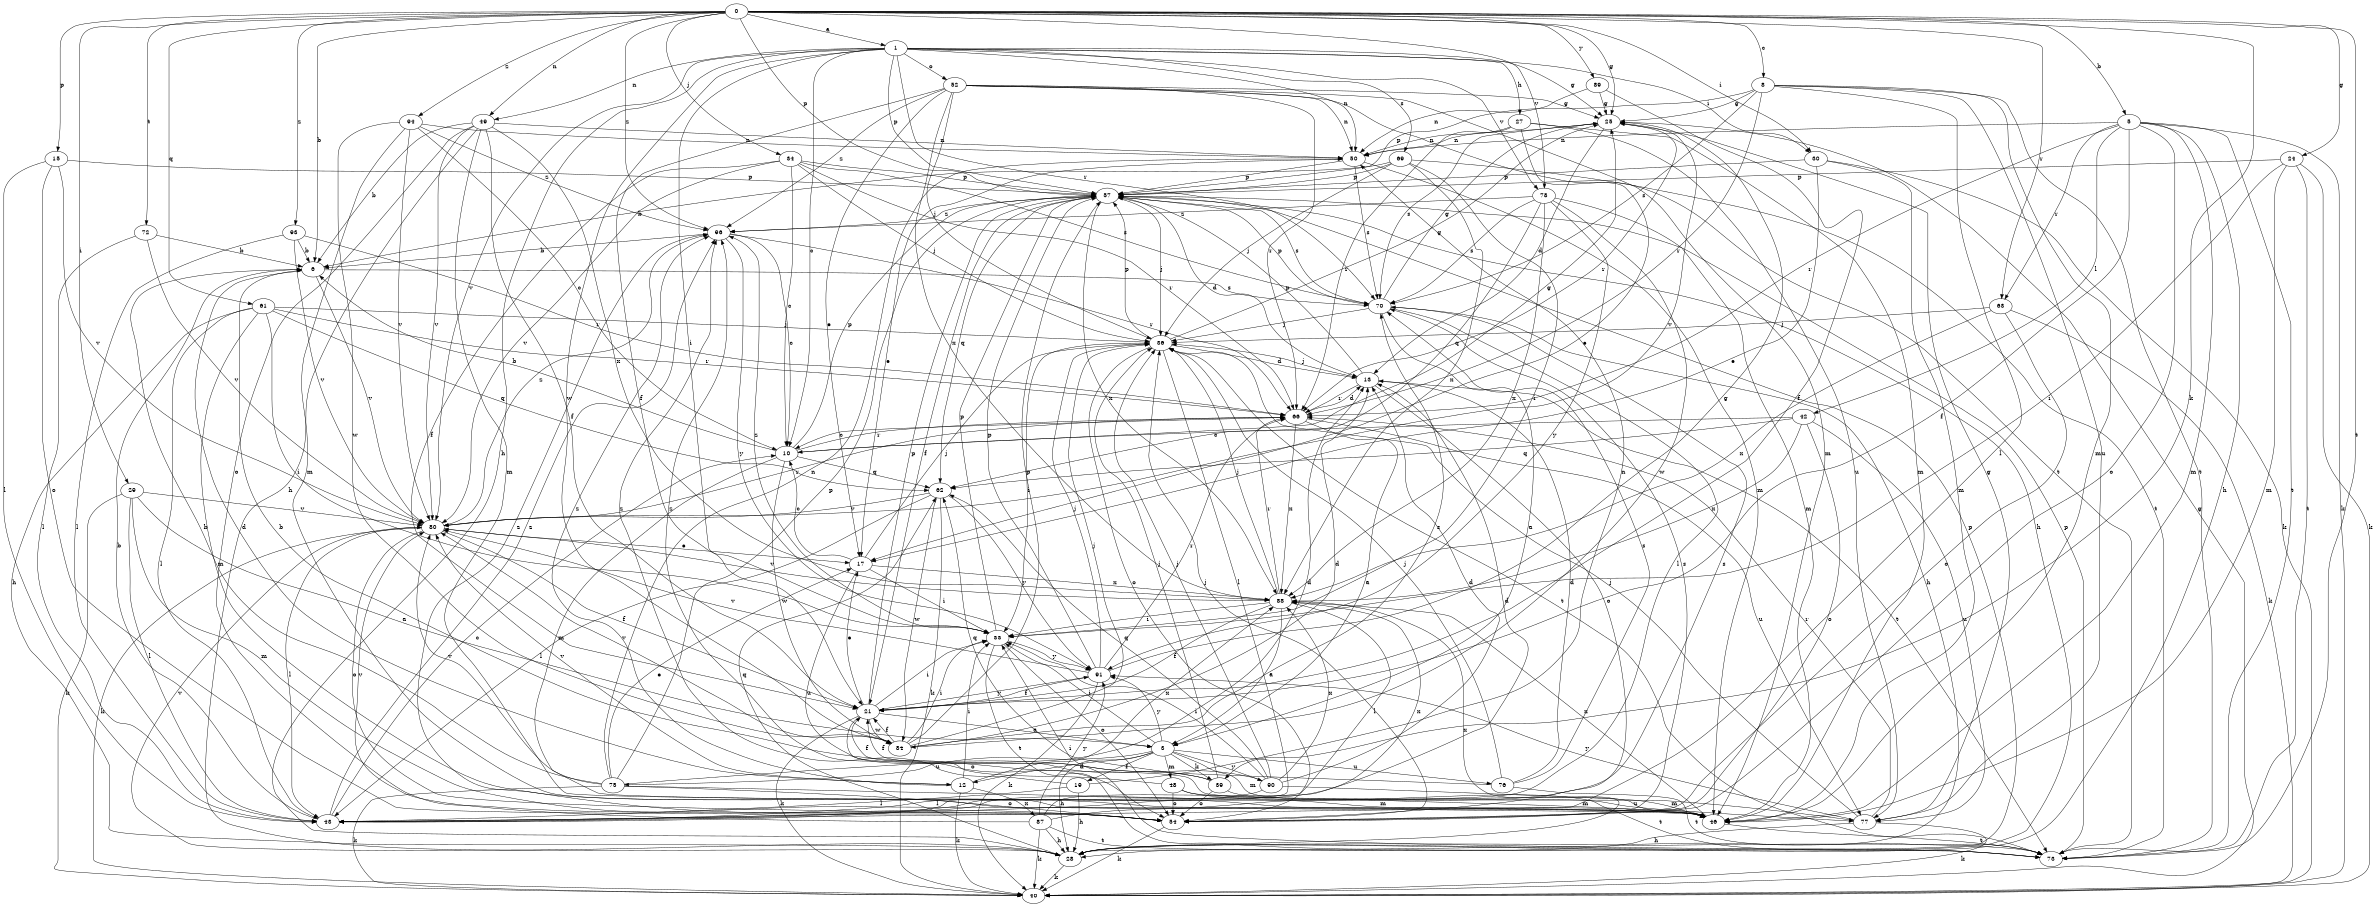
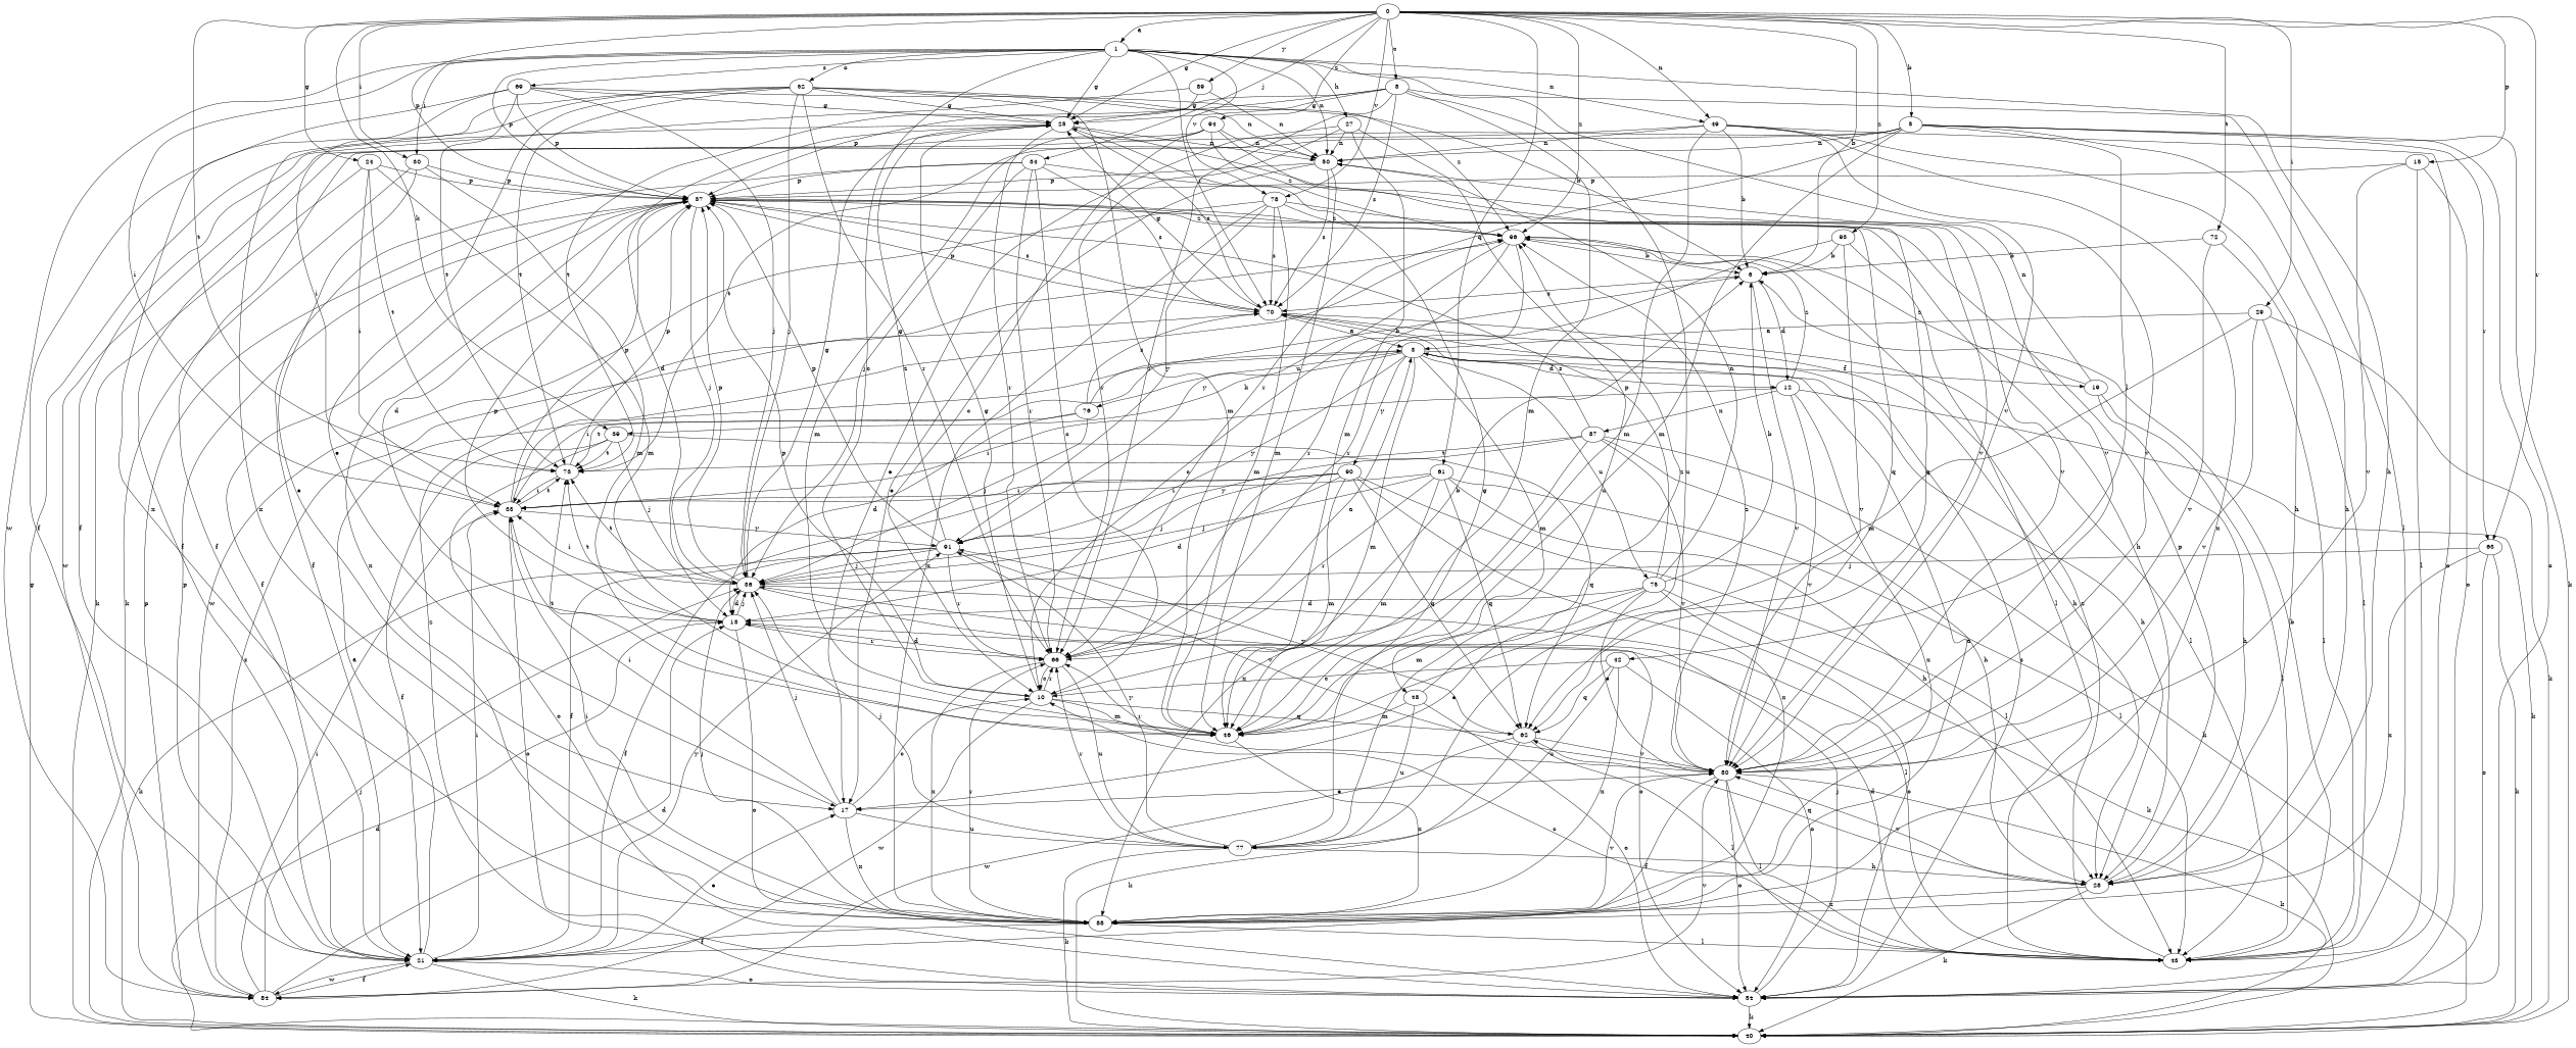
  strict digraph {
    0
    1
    5
    6
    8
    24
    25
    29
    30
    34
    39
    49
    n13 [label=15]
    57
    61
    63
    72
    73
    78
    89
    93
    94
    96
    10
    27
    28
    33
    50
    52
    69
    70
    80
    84
    46
    21
    40
    42
    54
    66
    12
    43
    77
    13
    3
    17
    36
    62
    88
    91
    19
    n51 [label=48]
    75
    76
    90
    87
    0 -> 1 [label=a]
    0 -> 5 [label=b]
    0 -> 6 [label=b]
    0 -> 8 [label=c]
    0 -> 24 [label=g]
    0 -> 25 [label=g]
    0 -> 29 [label=i]
    0 -> 30 [label=i]
    0 -> 34 [label=j]
    0 -> 39 [label=k]
    0 -> 49 [label=n]
    0 -> n13 [label=p]
    0 -> 57 [label=p]
    0 -> 61 [label=q]
    0 -> 63 [label=r]
    0 -> 72 [label=t]
    0 -> 73 [label=t]
    0 -> 78 [label=v]
    0 -> 89 [label=y]
    0 -> 93 [label=z]
    0 -> 94 [label=z]
    0 -> 96 [label=z]
    1 -> 25 [label=g]
    1 -> 30 [label=i]
    1 -> 49 [label=n]
    1 -> 57 [label=p]
    1 -> 78 [label=v]
    1 -> 10 [label=c]
    1 -> 27 [label=h]
    1 -> 28 [label=h]
    1 -> 33 [label=i]
    1 -> 50 [label=n]
    1 -> 52 [label=o]
    1 -> 69 [label=s]
    1 -> 70 [label=r]
    1 -> 80 [label=v]
    1 -> 84 [label=w]
    5 -> 63 [label=r]
    5 -> 73 [label=t]
    5 -> 28 [label=h]
    5 -> 50 [label=n]
    5 -> 46 [label=m]
    5 -> 21 [label=f]
    5 -> 40 [label=k]
    5 -> 42 [label=l]
    5 -> 54 [label=o]
    5 -> 66 [label=r]
    6 -> 70 [label=s]
    6 -> 80 [label=v]
    6 -> 12 [label=d]
    8 -> 25 [label=g]
    8 -> 57 [label=p]
    8 -> 73 [label=t]
    8 -> 70 [label=s]
    8 -> 46 [label=m]
    8 -> 66 [label=r]
    8 -> 43 [label=l]
    8 -> 77 [label=u]
    24 -> 57 [label=p]
    24 -> 73 [label=t]
    24 -> 33 [label=i]
    24 -> 46 [label=m]
    24 -> 40 [label=k]
    25 -> 50 [label=n]
    25 -> 70 [label=s]
    25 -> 80 [label=v]
    25 -> 66 [label=r]
    25 -> 13 [label=d]
    29 -> 80 [label=v]
    29 -> 46 [label=m]
    29 -> 40 [label=k]
    29 -> 43 [label=l]
    29 -> 3 [label=a]
    30 -> 57 [label=p]
    30 -> 46 [label=m]
    30 -> 40 [label=k]
    30 -> 17 [label=e]
    34 -> 57 [label=p]
    34 -> 10 [label=c]
    34 -> 70 [label=s]
    34 -> 80 [label=v]
    34 -> 21 [label=f]
    34 -> 66 [label=r]
    34 -> 36 [label=j]
    39 -> 73 [label=t]
    39 -> 21 [label=f]
    39 -> 54 [label=o]
    39 -> 36 [label=j]
    39 -> 62 [label=q]
    49 -> 6 [label=b]
    49 -> 28 [label=h]
    49 -> 50 [label=n]
    49 -> 80 [label=v]
    49 -> 46 [label=m]
    49 -> 21 [label=f]
    49 -> 54 [label=o]
    49 -> 88 [label=x]
    n13 -> 57 [label=p]
    n13 -> 80 [label=v]
    n13 -> 54 [label=o]
    n13 -> 43 [label=l]
    57 -> 96 [label=z]
    57 -> 28 [label=h]
    57 -> 70 [label=s]
    57 -> 21 [label=f]
    57 -> 13 [label=d]
    57 -> 36 [label=j]
    57 -> 62 [label=q]
    57 -> 88 [label=x]
    61 -> 28 [label=h]
    61 -> 33 [label=i]
    61 -> 46 [label=m]
    61 -> 66 [label=r]
    61 -> 43 [label=l]
    61 -> 36 [label=j]
    61 -> 62 [label=q]
    63 -> 40 [label=k]
    63 -> 54 [label=o]
    63 -> 36 [label=j]
    63 -> 88 [label=x]
    72 -> 6 [label=b]
    72 -> 80 [label=v]
    72 -> 43 [label=l]
    73 -> 57 [label=p]
    73 -> 33 [label=i]
    78 -> 96 [label=z]
    78 -> 70 [label=s]
    78 -> 84 [label=w]
    78 -> 46 [label=m]
    78 -> 62 [label=q]
    78 -> 88 [label=x]
    78 -> 91 [label=y]
    89 -> 25 [label=g]
    89 -> 50 [label=n]
    89 -> 21 [label=f]
    93 -> 6 [label=b]
    93 -> 80 [label=v]
    93 -> 66 [label=r]
    93 -> 43 [label=l]
    94 -> 96 [label=z]
    94 -> 10 [label=c]
    94 -> 50 [label=n]
    94 -> 80 [label=v]
    94 -> 84 [label=w]
    94 -> 46 [label=m]
    96 -> 6 [label=b]
    96 -> 10 [label=c]
    96 -> 66 [label=r]
    96 -> 91 [label=y]
    10 -> 6 [label=b]
    10 -> 25 [label=g]
    10 -> 57 [label=p]
    10 -> 84 [label=w]
    10 -> 46 [label=m]
    10 -> 66 [label=r]
    10 -> 62 [label=q]
    27 -> 50 [label=n]
    27 -> 46 [label=m]
    27 -> 66 [label=r]
    27 -> 77 [label=u]
    27 -> 17 [label=e]
    28 -> 57 [label=p]
    28 -> 80 [label=v]
    28 -> 40 [label=k]
    28 -> 62 [label=q]
    28 -> 88 [label=x]
    33 -> 57 [label=p]
    33 -> 73 [label=t]
    33 -> 96 [label=z]
    33 -> 54 [label=o]
    33 -> 91 [label=y]
    50 -> 57 [label=p]
    50 -> 70 [label=s]
    50 -> 46 [label=m]
    50 -> 17 [label=e]
    52 -> 25 [label=g]
    52 -> 73 [label=t]
    52 -> 96 [label=z]
    52 -> 50 [label=n]
    52 -> 46 [label=m]
    52 -> 21 [label=f]
    52 -> 66 [label=r]
    52 -> 17 [label=e]
    52 -> 36 [label=j]
    52 -> 88 [label=x]
    69 -> 6 [label=b]
+   69 -> 25 [label=g]
    69 -> 57 [label=p]
    69 -> 73 [label=t]
    69 -> 33 [label=i]
    69 -> 36 [label=j]
    69 -> 88 [label=x]
    70 -> 25 [label=g]
    70 -> 57 [label=p]
    70 -> 28 [label=h]
    70 -> 43 [label=l]
    70 -> 3 [label=a]
-   70 -> 36 [label=j]
    80 -> 96 [label=z]
    80 -> 21 [label=f]
    80 -> 40 [label=k]
    80 -> 54 [label=o]
    80 -> 66 [label=r]
    80 -> 43 [label=l]
    80 -> 17 [label=e]
    84 -> 57 [label=p]
    84 -> 33 [label=i]
    84 -> 70 [label=s]
    84 -> 80 [label=v]
    84 -> 21 [label=f]
    84 -> 13 [label=d]
    84 -> 36 [label=j]
    46 -> 73 [label=t]
    46 -> 88 [label=x]
    21 -> 57 [label=p]
    21 -> 33 [label=i]
    21 -> 84 [label=w]
    21 -> 40 [label=k]
    21 -> 54 [label=o]
    21 -> 3 [label=a]
    21 -> 17 [label=e]
    21 -> 91 [label=y]
    40 -> 25 [label=g]
+   40 -> 13 [label=d]
    42 -> 10 [label=c]
    42 -> 54 [label=o]
    42 -> 77 [label=u]
    42 -> 62 [label=q]
    42 -> 88 [label=x]
    54 -> 96 [label=z]
    54 -> 70 [label=s]
    54 -> 40 [label=k]
    54 -> 36 [label=j]
    66 -> 10 [label=c]
    66 -> 77 [label=u]
    66 -> 13 [label=d]
    66 -> 3 [label=a]
    66 -> 88 [label=x]
    12 -> 96 [label=z]
    12 -> 33 [label=i]
    12 -> 80 [label=v]
    12 -> 40 [label=k]
    12 -> 88 [label=x]
    12 -> 87 [label=x]
    43 -> 6 [label=b]
    43 -> 96 [label=z]
    43 -> 10 [label=c]
    43 -> 13 [label=d]
    77 -> 25 [label=g]
    77 -> 28 [label=h]
    77 -> 40 [label=k]
    77 -> 66 [label=r]
    77 -> 36 [label=j]
    77 -> 91 [label=y]
    13 -> 57 [label=p]
    13 -> 73 [label=t]
    13 -> 54 [label=o]
    13 -> 66 [label=r]
    13 -> 36 [label=j]
    3 -> 39 [label=k]
    3 -> 28 [label=h]
    3 -> 33 [label=i]
    3 -> 46 [label=m]
    3 -> 12 [label=d]
    3 -> 91 [label=y]
    3 -> 19 [label=f]
    3 -> n51 [label=m]
    3 -> 75 [label=u]
    3 -> 76 [label=u]
    3 -> 90 [label=y]
    17 -> 10 [label=c]
    17 -> 33 [label=i]
    17 -> 77 [label=u]
    17 -> 36 [label=j]
    17 -> 88 [label=x]
    36 -> 25 [label=g]
    36 -> 57 [label=p]
    36 -> 73 [label=t]
    36 -> 33 [label=i]
    36 -> 54 [label=o]
    36 -> 43 [label=l]
    36 -> 13 [label=d]
    62 -> 80 [label=v]
    62 -> 84 [label=w]
    62 -> 40 [label=k]
    62 -> 43 [label=l]
    62 -> 91 [label=y]
    88 -> 33 [label=i]
    88 -> 80 [label=v]
    88 -> 21 [label=f]
    88 -> 66 [label=r]
    88 -> 43 [label=l]
    88 -> 3 [label=a]
    88 -> 36 [label=j]
    91 -> 25 [label=g]
    91 -> 57 [label=p]
    91 -> 80 [label=v]
    91 -> 21 [label=f]
    91 -> 40 [label=k]
    91 -> 66 [label=r]
    91 -> 36 [label=j]
    19 -> 96 [label=z]
    19 -> 28 [label=h]
    19 -> 50 [label=n]
    19 -> 43 [label=l]
    n51 -> 96 [label=z]
    n51 -> 46 [label=m]
    n51 -> 54 [label=o]
    n51 -> 77 [label=u]
    75 -> 6 [label=b]
    75 -> 57 [label=p]
    75 -> 50 [label=n]
-   75 -> 80 [label=v]
+   75 -> 80 [label=e]
    75 -> 46 [label=m]
    75 -> 40 [label=k]
    75 -> 54 [label=o]
    75 -> 13 [label=d]
    75 -> 17 [label=e]
    76 -> 6 [label=b]
    76 -> 73 [label=t]
    76 -> 70 [label=s]
    76 -> 13 [label=d]
    76 -> 36 [label=j]
    90 -> 33 [label=i]
    90 -> 46 [label=m]
    90 -> 21 [label=f]
    90 -> 43 [label=l]
    90 -> 13 [label=d]
    90 -> 36 [label=j]
    90 -> 62 [label=q]
    90 -> 88 [label=x]
    87 -> 73 [label=t]
    87 -> 28 [label=h]
    87 -> 70 [label=s]
    87 -> 80 [label=v]
    87 -> 40 [label=k]
    87 -> 88 [label=x]
    87 -> 91 [label=y]
  }
